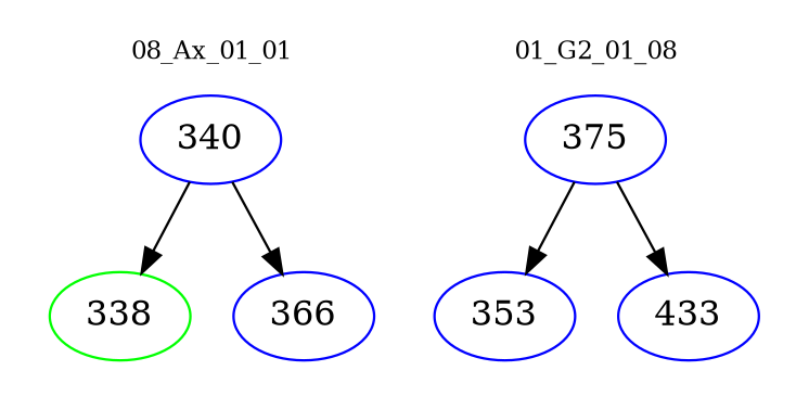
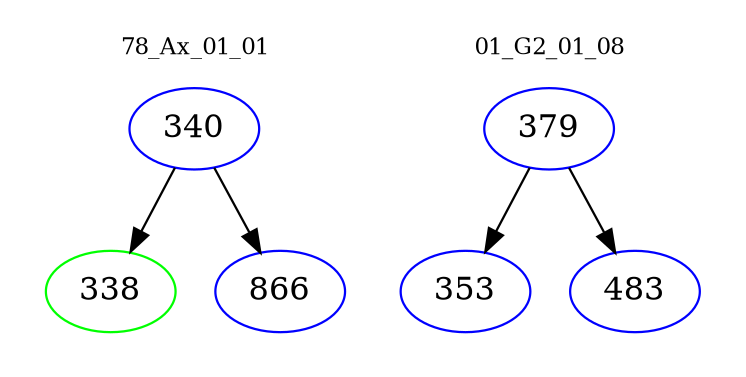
  digraph {
    node [color=blue]
    edge [color=black]
    n1 [label=340]
    n2 [color=green label=338]
-   n3 [label=366]
-   n4 [label=375]
+   n3 [label=866]
+   n4 [label=379]
    n5 [label=353]
-   n6 [label=433]
+   n6 [label=483]
    subgraph cluster_1 {
      color=white
      fontsize=10
-     label="08_Ax_01_01"
+     label="78_Ax_01_01"
      n1
      n2
      n3
    }
    subgraph cluster_2 {
      color=white
      fontsize=10
      label="01_G2_01_08"
      n4
      n5
      n6
    }
    n1 -> n2
    n1 -> n3
    n4 -> n5
    n4 -> n6
  }
